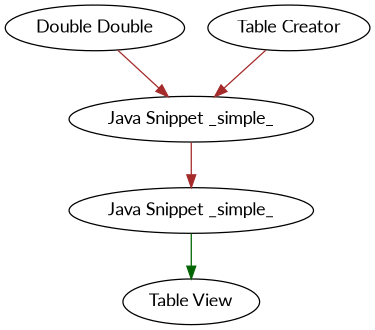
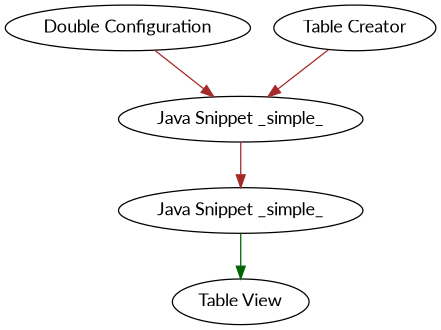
  digraph {
    rankdir=TB
    fontname=Lato
    node [fontname=Lato]
    edge [color=brown fontname=Lato]
    n1 [label="Java Snippet _simple_"]
    n2 [label="Java Snippet _simple_"]
-   n3 [label="Double Double"]
+   n3 [label="Double Configuration"]
    n4 [label="Table Creator"]
    n5 [label="Table View"]
    n1 -> n2
    n2 -> n5 [color=darkgreen]
    n3 -> n1
    n4 -> n1
  }
